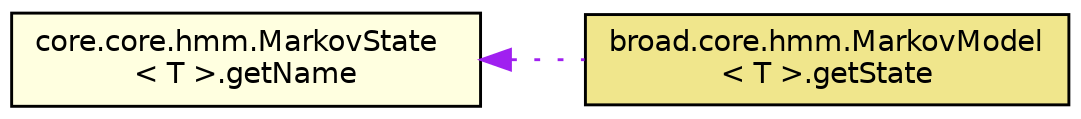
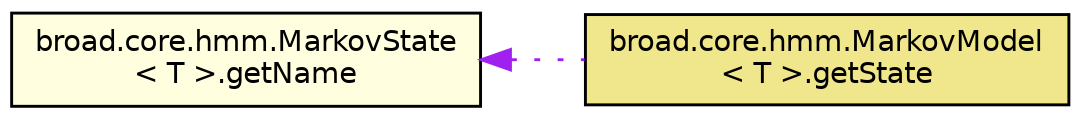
  digraph {
    rankdir=LR
    node [color=black fontname=Helvetica fontsize=10 shape=record style=filled]
-   n1 [fillcolor=lightyellow fontcolor=black height=0.2 label="core.core.hmm.MarkovState\l\< T \>.getName" width=0.4]
+   n1 [fillcolor=lightyellow fontcolor=black height=0.2 label="broad.core.hmm.MarkovState\l\< T \>.getName" width=0.4]
    n2 [fillcolor=khaki height=0.2 label="broad.core.hmm.MarkovModel\l\< T \>.getState" width=0.4]
    n1 -> n2 [color=purple dir=back fontname=Helvetica fontsize=10 labelfontname=Helvetica labelfontsize=10 style=dotted]
  }
